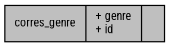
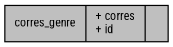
  digraph {
    rankdir=LR
    fontname="Roboto Condensed"
-   n1 [color=black fillcolor=grey75 fontcolor=black fontname="Roboto Condensed" fontsize=10 height=0.2 label="{corres_genre\n|+ genre\l+ id\l|}" shape=record style=filled width=0.4]
+   n1 [color=black fillcolor=grey75 fontcolor=black fontname="Roboto Condensed" fontsize=10 height=0.2 label="{corres_genre\n|+ corres\l+ id\l|}" shape=record style=filled width=0.4]
  }
